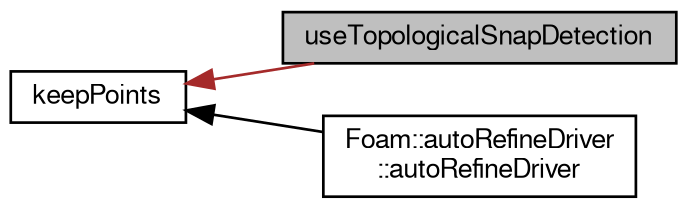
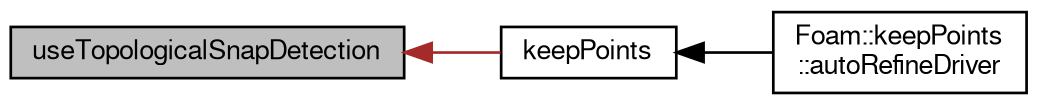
  digraph {
    rankdir=LR
    node [color=black fontname=FreeSans fontsize=10 shape=record]
    edge [dir=back fontname=FreeSans fontsize=10 labelfontname=FreeSans labelfontsize=10 style=solid]
    n1 [fillcolor=grey75 fontcolor=black height=0.2 label=useTopologicalSnapDetection style=filled width=0.4]
    n2 [height=0.2 label=keepPoints width=0.4]
-   n3 [height=0.2 label="Foam::autoRefineDriver\l::autoRefineDriver" width=0.4]
-   n2 -> n1 [color=brown]
+   n3 [height=0.2 label="Foam::keepPoints\l::autoRefineDriver" width=0.4]
+   n1 -> n2 [color=brown]
    n2 -> n3 [color=black]
  }
